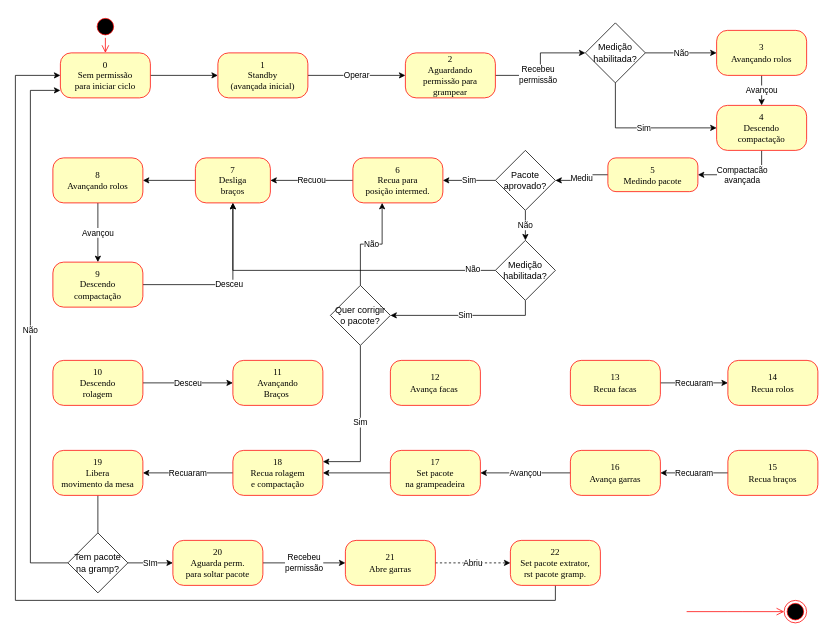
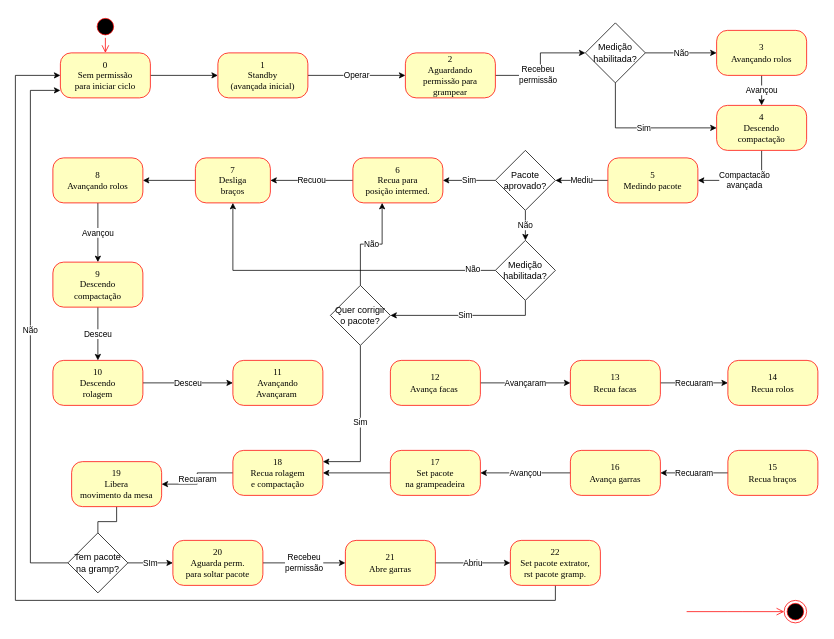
  <mxCell id="0" />
  <mxCell id="1" parent="0" />
  <mxCell id="2" value="" style="ellipse;html=1;shape=startState;fillColor=#000000;strokeColor=#ff0000;rounded=1;shadow=0;comic=0;labelBackgroundColor=none;fontFamily=Verdana;fontSize=12;fontColor=#000000;align=center;direction=south;" parent="1" vertex="1"><mxGeometry x="125" y="20" width="30" height="30" as="geometry" /></mxCell>
  <mxCell id="3" value="Operar" style="edgeStyle=orthogonalEdgeStyle;rounded=0;orthogonalLoop=1;jettySize=auto;html=1;entryX=0;entryY=0.5;entryDx=0;entryDy=0;startArrow=none;" parent="1" target="7" edge="1" source="32"><mxGeometry relative="1" as="geometry"><mxPoint x="310" y="101" as="sourcePoint" /><mxPoint x="450" y="101" as="targetPoint" /></mxGeometry></mxCell>
  <mxCell id="4" style="edgeStyle=orthogonalEdgeStyle;html=1;labelBackgroundColor=none;endArrow=open;endSize=8;strokeColor=#ff0000;fontFamily=Verdana;fontSize=12;align=left;entryX=0.5;entryY=0;entryDx=0;entryDy=0;" parent="1" source="2" target="34" edge="1"><mxGeometry relative="1" as="geometry" /></mxCell>
  <mxCell id="5" value="" style="edgeStyle=orthogonalEdgeStyle;rounded=0;orthogonalLoop=1;jettySize=auto;html=1;" edge="1" parent="1" source="7" target="39"><mxGeometry relative="1" as="geometry" /></mxCell>
  <mxCell id="6" value="Recebeu&lt;br&gt;permissão" style="edgeLabel;html=1;align=center;verticalAlign=middle;resizable=0;points=[];" vertex="1" connectable="0" parent="5"><mxGeometry x="-0.26" y="2" relative="1" as="geometry"><mxPoint as="offset" /></mxGeometry></mxCell>
  <mxCell id="7" value="2&lt;br&gt;Aguardando&lt;br&gt;permissão para&lt;br&gt;grampear" style="rounded=1;whiteSpace=wrap;html=1;arcSize=24;fillColor=#ffffc0;strokeColor=#ff0000;shadow=0;comic=0;labelBackgroundColor=none;fontFamily=Verdana;fontSize=12;fontColor=#000000;align=center;" parent="1" vertex="1"><mxGeometry x="540" y="70" width="120" height="60" as="geometry" /></mxCell>
  <mxCell id="8" value="Compactacão&lt;br&gt;avançada" style="edgeStyle=orthogonalEdgeStyle;rounded=0;orthogonalLoop=1;jettySize=auto;html=1;exitX=0.5;exitY=1;exitDx=0;exitDy=0;entryX=1;entryY=0.5;entryDx=0;entryDy=0;" parent="1" source="9" target="11" edge="1"><mxGeometry relative="1" as="geometry" /></mxCell>
  <mxCell id="9" value="4&lt;br&gt;Descendo&lt;br&gt;compactação" style="rounded=1;whiteSpace=wrap;html=1;arcSize=24;fillColor=#ffffc0;strokeColor=#ff0000;shadow=0;comic=0;labelBackgroundColor=none;fontFamily=Verdana;fontSize=12;fontColor=#000000;align=center;" parent="1" vertex="1"><mxGeometry x="955" y="140" width="120" height="60" as="geometry" /></mxCell>
  <mxCell id="10" value="Mediu" style="edgeStyle=orthogonalEdgeStyle;rounded=0;orthogonalLoop=1;jettySize=auto;html=1;" edge="1" parent="1" source="11" target="24"><mxGeometry relative="1" as="geometry" /></mxCell>
- <mxCell id="11" value="5&lt;br&gt;Medindo pacote" style="rounded=1;whiteSpace=wrap;html=1;arcSize=24;fillColor=#ffffc0;strokeColor=#ff0000;shadow=0;comic=0;labelBackgroundColor=none;fontFamily=Verdana;fontSize=12;fontColor=#000000;align=center;" parent="1" vertex="1"><mxGeometry x="810" y="210" width="120" height="45" as="geometry" /></mxCell>
- <mxCell id="12" value="11&lt;br&gt;Avançando&lt;br&gt;Braços&amp;nbsp;" style="rounded=1;whiteSpace=wrap;html=1;arcSize=24;fillColor=#ffffc0;strokeColor=#ff0000;shadow=0;comic=0;labelBackgroundColor=none;fontFamily=Verdana;fontSize=12;fontColor=#000000;align=center;" parent="1" vertex="1"><mxGeometry x="310" y="480" width="120" height="60" as="geometry" /></mxCell>
+ <mxCell id="11" value="5&lt;br&gt;Medindo pacote" style="rounded=1;whiteSpace=wrap;html=1;arcSize=24;fillColor=#ffffc0;strokeColor=#ff0000;shadow=0;comic=0;labelBackgroundColor=none;fontFamily=Verdana;fontSize=12;fontColor=#000000;align=center;" parent="1" vertex="1"><mxGeometry x="810" y="210" width="120" height="60" as="geometry" /></mxCell>
+ <mxCell id="12" value="11&lt;br&gt;Avançando&lt;br&gt;Avançaram&amp;nbsp;" style="rounded=1;whiteSpace=wrap;html=1;arcSize=24;fillColor=#ffffc0;strokeColor=#ff0000;shadow=0;comic=0;labelBackgroundColor=none;fontFamily=Verdana;fontSize=12;fontColor=#000000;align=center;" parent="1" vertex="1"><mxGeometry x="310" y="480" width="120" height="60" as="geometry" /></mxCell>
  <mxCell id="13" value="Recuou" style="edgeStyle=orthogonalEdgeStyle;rounded=0;orthogonalLoop=1;jettySize=auto;html=1;" parent="1" source="14" target="17" edge="1"><mxGeometry relative="1" as="geometry"><Array as="points"><mxPoint x="430" y="240" /><mxPoint x="430" y="240" /></Array></mxGeometry></mxCell>
  <mxCell id="14" value="6&lt;br&gt;Recua para&lt;br&gt;posição intermed." style="rounded=1;whiteSpace=wrap;html=1;arcSize=24;fillColor=#ffffc0;strokeColor=#ff0000;shadow=0;comic=0;labelBackgroundColor=none;fontFamily=Verdana;fontSize=12;fontColor=#000000;align=center;" parent="1" vertex="1"><mxGeometry x="470" y="210" width="120" height="60" as="geometry" /></mxCell>
  <mxCell id="15" value="Avançou" style="edgeStyle=orthogonalEdgeStyle;rounded=0;orthogonalLoop=1;jettySize=auto;html=1;startArrow=none;" edge="1" parent="1" source="40" target="26"><mxGeometry relative="1" as="geometry" /></mxCell>
  <mxCell id="16" value="" style="edgeStyle=orthogonalEdgeStyle;rounded=0;orthogonalLoop=1;jettySize=auto;html=1;" edge="1" parent="1" source="17" target="40"><mxGeometry relative="1" as="geometry" /></mxCell>
  <mxCell id="17" value="7&lt;br&gt;Desliga&lt;br&gt;braços" style="rounded=1;whiteSpace=wrap;html=1;arcSize=24;fillColor=#ffffc0;strokeColor=#ff0000;shadow=0;comic=0;labelBackgroundColor=none;fontFamily=Verdana;fontSize=12;fontColor=#000000;align=center;" parent="1" vertex="1"><mxGeometry x="260" y="210" width="100" height="60" as="geometry" /></mxCell>
  <mxCell id="18" value="Desceu" style="edgeStyle=orthogonalEdgeStyle;rounded=0;orthogonalLoop=1;jettySize=auto;html=1;" edge="1" parent="1" source="19" target="12"><mxGeometry relative="1" as="geometry" /></mxCell>
  <mxCell id="19" value="10&lt;br&gt;Descendo&lt;br&gt;rolagem" style="rounded=1;whiteSpace=wrap;html=1;arcSize=24;fillColor=#ffffc0;strokeColor=#ff0000;shadow=0;comic=0;labelBackgroundColor=none;fontFamily=Verdana;fontSize=12;fontColor=#000000;align=center;" vertex="1" parent="1"><mxGeometry x="70" y="480" width="120" height="60" as="geometry" /></mxCell>
  <mxCell id="20" value="Avançou" style="edgeStyle=orthogonalEdgeStyle;rounded=0;orthogonalLoop=1;jettySize=auto;html=1;" edge="1" parent="1" source="21" target="9"><mxGeometry relative="1" as="geometry" /></mxCell>
  <mxCell id="21" value="3&lt;br&gt;Avançando rolos" style="rounded=1;whiteSpace=wrap;html=1;arcSize=24;fillColor=#ffffc0;strokeColor=#ff0000;shadow=0;comic=0;labelBackgroundColor=none;fontFamily=Verdana;fontSize=12;fontColor=#000000;align=center;" vertex="1" parent="1"><mxGeometry x="955" y="40" width="120" height="60" as="geometry" /></mxCell>
  <mxCell id="22" value="Sim" style="edgeStyle=orthogonalEdgeStyle;rounded=0;orthogonalLoop=1;jettySize=auto;html=1;" edge="1" parent="1" source="24" target="14"><mxGeometry relative="1" as="geometry" /></mxCell>
  <mxCell id="23" value="Não" style="edgeStyle=orthogonalEdgeStyle;rounded=0;orthogonalLoop=1;jettySize=auto;html=1;" edge="1" parent="1" source="24" target="55"><mxGeometry relative="1" as="geometry" /></mxCell>
  <mxCell id="24" value="Pacote&lt;br&gt;aprovado?" style="rhombus;whiteSpace=wrap;html=1;" vertex="1" parent="1"><mxGeometry x="660" y="200" width="80" height="80" as="geometry" /></mxCell>
- <mxCell id="25" value="Desceu" style="edgeStyle=orthogonalEdgeStyle;rounded=0;orthogonalLoop=1;jettySize=auto;html=1;" edge="1" parent="1" source="26" target="17"><mxGeometry relative="1" as="geometry" /></mxCell>
+ <mxCell id="25" value="Desceu" style="edgeStyle=orthogonalEdgeStyle;rounded=0;orthogonalLoop=1;jettySize=auto;html=1;" edge="1" parent="1" source="26" target="19"><mxGeometry relative="1" as="geometry" /></mxCell>
  <mxCell id="26" value="9&lt;br&gt;Descendo&lt;br&gt;compactação" style="rounded=1;whiteSpace=wrap;html=1;arcSize=24;fillColor=#ffffc0;strokeColor=#ff0000;shadow=0;comic=0;labelBackgroundColor=none;fontFamily=Verdana;fontSize=12;fontColor=#000000;align=center;" vertex="1" parent="1"><mxGeometry x="70" y="349" width="120" height="60" as="geometry" /></mxCell>
+ <mxCell id="27" value="Avançaram" style="edgeStyle=orthogonalEdgeStyle;rounded=0;orthogonalLoop=1;jettySize=auto;html=1;entryX=0;entryY=0.5;entryDx=0;entryDy=0;" edge="1" parent="1" source="28" target="30"><mxGeometry relative="1" as="geometry"><mxPoint x="740" y="510" as="targetPoint" /></mxGeometry></mxCell>
  <mxCell id="28" value="12&lt;br&gt;Avança facas&amp;nbsp;" style="rounded=1;whiteSpace=wrap;html=1;arcSize=24;fillColor=#ffffc0;strokeColor=#ff0000;shadow=0;comic=0;labelBackgroundColor=none;fontFamily=Verdana;fontSize=12;fontColor=#000000;align=center;" vertex="1" parent="1"><mxGeometry x="520" y="480" width="120" height="60" as="geometry" /></mxCell>
  <mxCell id="29" value="Recuaram" style="edgeStyle=orthogonalEdgeStyle;rounded=0;orthogonalLoop=1;jettySize=auto;html=1;" edge="1" parent="1" source="30" target="31"><mxGeometry relative="1" as="geometry" /></mxCell>
  <mxCell id="30" value="13&lt;br&gt;Recua facas" style="rounded=1;whiteSpace=wrap;html=1;arcSize=24;fillColor=#ffffc0;strokeColor=#ff0000;shadow=0;comic=0;labelBackgroundColor=none;fontFamily=Verdana;fontSize=12;fontColor=#000000;align=center;" vertex="1" parent="1"><mxGeometry x="760" y="480" width="120" height="60" as="geometry" /></mxCell>
  <mxCell id="31" value="14&lt;br&gt;Recua rolos" style="rounded=1;whiteSpace=wrap;html=1;arcSize=24;fillColor=#ffffc0;strokeColor=#ff0000;shadow=0;comic=0;labelBackgroundColor=none;fontFamily=Verdana;fontSize=12;fontColor=#000000;align=center;" vertex="1" parent="1"><mxGeometry x="970" y="480" width="120" height="60" as="geometry" /></mxCell>
  <mxCell id="32" value="1&lt;br&gt;Standby&lt;br&gt;(avançada inicial)" style="rounded=1;whiteSpace=wrap;html=1;arcSize=24;fillColor=#ffffc0;strokeColor=#ff0000;shadow=0;comic=0;labelBackgroundColor=none;fontFamily=Verdana;fontSize=12;fontColor=#000000;align=center;" parent="1" vertex="1"><mxGeometry x="290" y="70" width="120" height="60" as="geometry" /></mxCell>
  <mxCell id="33" value="" style="edgeStyle=orthogonalEdgeStyle;rounded=0;orthogonalLoop=1;jettySize=auto;html=1;" edge="1" parent="1" source="34" target="32"><mxGeometry relative="1" as="geometry" /></mxCell>
  <mxCell id="34" value="0&lt;br&gt;Sem permissão&lt;br&gt;para iniciar ciclo" style="rounded=1;whiteSpace=wrap;html=1;arcSize=24;fillColor=#ffffc0;strokeColor=#ff0000;shadow=0;comic=0;labelBackgroundColor=none;fontFamily=Verdana;fontSize=12;fontColor=#000000;align=center;" vertex="1" parent="1"><mxGeometry x="80" y="70" width="120" height="60" as="geometry" /></mxCell>
  <mxCell id="35" value="" style="ellipse;html=1;shape=endState;fillColor=#000000;strokeColor=#ff0000;rounded=1;shadow=0;comic=0;labelBackgroundColor=none;fontFamily=Verdana;fontSize=12;fontColor=#000000;align=center;" parent="1" vertex="1"><mxGeometry x="1045" y="800" width="30" height="30" as="geometry" /></mxCell>
  <mxCell id="36" style="edgeStyle=elbowEdgeStyle;html=1;labelBackgroundColor=none;endArrow=open;endSize=8;strokeColor=#ff0000;fontFamily=Verdana;fontSize=12;align=left;" parent="1" target="35" edge="1"><mxGeometry relative="1" as="geometry"><mxPoint x="915" y="815" as="sourcePoint" /></mxGeometry></mxCell>
  <mxCell id="37" value="Não" style="edgeStyle=orthogonalEdgeStyle;rounded=0;orthogonalLoop=1;jettySize=auto;html=1;" edge="1" parent="1" source="39" target="21"><mxGeometry relative="1" as="geometry" /></mxCell>
  <mxCell id="38" value="Sim" style="edgeStyle=orthogonalEdgeStyle;rounded=0;orthogonalLoop=1;jettySize=auto;html=1;exitX=0.5;exitY=1;exitDx=0;exitDy=0;entryX=0;entryY=0.5;entryDx=0;entryDy=0;" edge="1" parent="1" source="39" target="9"><mxGeometry relative="1" as="geometry" /></mxCell>
  <mxCell id="39" value="Medição&lt;br&gt;habilitada?" style="rhombus;whiteSpace=wrap;html=1;" vertex="1" parent="1"><mxGeometry x="780" y="30" width="80" height="80" as="geometry" /></mxCell>
  <mxCell id="40" value="8&lt;br&gt;Avançando rolos" style="rounded=1;whiteSpace=wrap;html=1;arcSize=24;fillColor=#ffffc0;strokeColor=#ff0000;shadow=0;comic=0;labelBackgroundColor=none;fontFamily=Verdana;fontSize=12;fontColor=#000000;align=center;" vertex="1" parent="1"><mxGeometry x="70" y="210" width="120" height="60" as="geometry" /></mxCell>
  <mxCell id="41" value="Recuaram" style="edgeStyle=orthogonalEdgeStyle;rounded=0;orthogonalLoop=1;jettySize=auto;html=1;entryX=1;entryY=0.5;entryDx=0;entryDy=0;" edge="1" parent="1" source="42" target="44"><mxGeometry relative="1" as="geometry" /></mxCell>
  <mxCell id="42" value="15&lt;br&gt;Recua braços" style="rounded=1;whiteSpace=wrap;html=1;arcSize=24;fillColor=#ffffc0;strokeColor=#ff0000;shadow=0;comic=0;labelBackgroundColor=none;fontFamily=Verdana;fontSize=12;fontColor=#000000;align=center;" vertex="1" parent="1"><mxGeometry x="970" y="600" width="120" height="60" as="geometry" /></mxCell>
  <mxCell id="43" value="Avançou" style="edgeStyle=orthogonalEdgeStyle;rounded=0;orthogonalLoop=1;jettySize=auto;html=1;" edge="1" parent="1" source="44" target="60"><mxGeometry relative="1" as="geometry" /></mxCell>
  <mxCell id="44" value="16&lt;br&gt;Avança garras" style="rounded=1;whiteSpace=wrap;html=1;arcSize=24;fillColor=#ffffc0;strokeColor=#ff0000;shadow=0;comic=0;labelBackgroundColor=none;fontFamily=Verdana;fontSize=12;fontColor=#000000;align=center;" vertex="1" parent="1"><mxGeometry x="760" y="600" width="120" height="60" as="geometry" /></mxCell>
  <mxCell id="45" value="Recuaram" style="edgeStyle=orthogonalEdgeStyle;rounded=0;orthogonalLoop=1;jettySize=auto;html=1;" edge="1" parent="1" source="46" target="48"><mxGeometry relative="1" as="geometry" /></mxCell>
  <mxCell id="46" value="18&lt;br&gt;Recua rolagem&lt;br&gt;e compactação" style="rounded=1;whiteSpace=wrap;html=1;arcSize=24;fillColor=#ffffc0;strokeColor=#ff0000;shadow=0;comic=0;labelBackgroundColor=none;fontFamily=Verdana;fontSize=12;fontColor=#000000;align=center;" vertex="1" parent="1"><mxGeometry x="310" y="600" width="120" height="60" as="geometry" /></mxCell>
  <mxCell id="47" value="" style="edgeStyle=orthogonalEdgeStyle;rounded=0;orthogonalLoop=1;jettySize=auto;html=1;endArrow=none;" edge="1" parent="1" source="48" target="63"><mxGeometry relative="1" as="geometry" /></mxCell>
- <mxCell id="48" value="19&lt;br&gt;Libera&lt;br&gt;movimento da mesa" style="rounded=1;whiteSpace=wrap;html=1;arcSize=24;fillColor=#ffffc0;strokeColor=#ff0000;shadow=0;comic=0;labelBackgroundColor=none;fontFamily=Verdana;fontSize=12;fontColor=#000000;align=center;" vertex="1" parent="1"><mxGeometry x="70" y="600" width="120" height="60" as="geometry" /></mxCell>
- <mxCell id="49" value="Abriu" style="edgeStyle=orthogonalEdgeStyle;rounded=0;orthogonalLoop=1;jettySize=auto;html=1;exitX=1;exitY=0.5;exitDx=0;exitDy=0;dashed=1;" edge="1" parent="1" source="66" target="51"><mxGeometry relative="1" as="geometry"><mxPoint x="620" y="750" as="sourcePoint" /></mxGeometry></mxCell>
+ <mxCell id="48" value="19&lt;br&gt;Libera&lt;br&gt;movimento da mesa" style="rounded=1;whiteSpace=wrap;html=1;arcSize=24;fillColor=#ffffc0;strokeColor=#ff0000;shadow=0;comic=0;labelBackgroundColor=none;fontFamily=Verdana;fontSize=12;fontColor=#000000;align=center;" vertex="1" parent="1"><mxGeometry x="95" y="615" width="120" height="60" as="geometry" /></mxCell>
+ <mxCell id="49" value="Abriu" style="edgeStyle=orthogonalEdgeStyle;rounded=0;orthogonalLoop=1;jettySize=auto;html=1;exitX=1;exitY=0.5;exitDx=0;exitDy=0;" edge="1" parent="1" source="66" target="51"><mxGeometry relative="1" as="geometry"><mxPoint x="620" y="750" as="sourcePoint" /></mxGeometry></mxCell>
  <mxCell id="50" style="edgeStyle=orthogonalEdgeStyle;rounded=0;orthogonalLoop=1;jettySize=auto;html=1;exitX=0.5;exitY=1;exitDx=0;exitDy=0;entryX=0;entryY=0.5;entryDx=0;entryDy=0;" edge="1" parent="1" source="51" target="34"><mxGeometry relative="1" as="geometry"><Array as="points"><mxPoint x="740" y="800" /><mxPoint x="20" y="800" /><mxPoint x="20" y="100" /></Array></mxGeometry></mxCell>
  <mxCell id="51" value="22&lt;br&gt;Set pacote extrator,&lt;br&gt;rst pacote gramp." style="rounded=1;whiteSpace=wrap;html=1;arcSize=24;fillColor=#ffffc0;strokeColor=#ff0000;shadow=0;comic=0;labelBackgroundColor=none;fontFamily=Verdana;fontSize=12;fontColor=#000000;align=center;" vertex="1" parent="1"><mxGeometry x="680" y="720" width="120" height="60" as="geometry" /></mxCell>
  <mxCell id="52" value="Sim" style="edgeStyle=orthogonalEdgeStyle;rounded=0;orthogonalLoop=1;jettySize=auto;html=1;exitX=0.5;exitY=1;exitDx=0;exitDy=0;" edge="1" parent="1" source="55" target="58"><mxGeometry relative="1" as="geometry" /></mxCell>
  <mxCell id="53" value="" style="edgeStyle=orthogonalEdgeStyle;rounded=0;orthogonalLoop=1;jettySize=auto;html=1;exitX=0;exitY=0.5;exitDx=0;exitDy=0;entryX=0.5;entryY=1;entryDx=0;entryDy=0;" edge="1" parent="1" source="55" target="17"><mxGeometry relative="1" as="geometry" /></mxCell>
  <mxCell id="54" value="Não" style="edgeLabel;html=1;align=center;verticalAlign=middle;resizable=0;points=[];" vertex="1" connectable="0" parent="53"><mxGeometry x="-0.855" y="-2" relative="1" as="geometry"><mxPoint x="1" as="offset" /></mxGeometry></mxCell>
  <mxCell id="55" value="Medição&lt;br&gt;habilitada?" style="rhombus;whiteSpace=wrap;html=1;" vertex="1" parent="1"><mxGeometry x="660" y="320" width="80" height="80" as="geometry" /></mxCell>
  <mxCell id="56" value="Não" style="edgeStyle=orthogonalEdgeStyle;rounded=0;orthogonalLoop=1;jettySize=auto;html=1;entryX=0.325;entryY=1;entryDx=0;entryDy=0;entryPerimeter=0;" edge="1" parent="1" source="58" target="14"><mxGeometry relative="1" as="geometry" /></mxCell>
  <mxCell id="57" value="Sim" style="edgeStyle=orthogonalEdgeStyle;rounded=0;orthogonalLoop=1;jettySize=auto;html=1;exitX=0.5;exitY=1;exitDx=0;exitDy=0;entryX=1;entryY=0.25;entryDx=0;entryDy=0;" edge="1" parent="1" source="58" target="46"><mxGeometry relative="1" as="geometry" /></mxCell>
  <mxCell id="58" value="Quer corrigir&lt;br&gt;o pacote?" style="rhombus;whiteSpace=wrap;html=1;" vertex="1" parent="1"><mxGeometry x="440" y="380" width="80" height="80" as="geometry" /></mxCell>
  <mxCell id="59" value="" style="edgeStyle=orthogonalEdgeStyle;rounded=0;orthogonalLoop=1;jettySize=auto;html=1;" edge="1" parent="1" source="60" target="46"><mxGeometry relative="1" as="geometry" /></mxCell>
  <mxCell id="60" value="17&lt;br&gt;Set pacote&lt;br&gt;na grampeadeira" style="rounded=1;whiteSpace=wrap;html=1;arcSize=24;fillColor=#ffffc0;strokeColor=#ff0000;shadow=0;comic=0;labelBackgroundColor=none;fontFamily=Verdana;fontSize=12;fontColor=#000000;align=center;" vertex="1" parent="1"><mxGeometry x="520" y="600" width="120" height="60" as="geometry" /></mxCell>
  <mxCell id="61" value="SIm" style="edgeStyle=orthogonalEdgeStyle;rounded=0;orthogonalLoop=1;jettySize=auto;html=1;" edge="1" parent="1" source="63" target="65"><mxGeometry relative="1" as="geometry" /></mxCell>
  <mxCell id="62" value="Não" style="edgeStyle=orthogonalEdgeStyle;rounded=0;orthogonalLoop=1;jettySize=auto;html=1;exitX=0;exitY=0.5;exitDx=0;exitDy=0;" edge="1" parent="1" source="63"><mxGeometry relative="1" as="geometry"><mxPoint x="80" y="120" as="targetPoint" /><Array as="points"><mxPoint x="40" y="750" /><mxPoint x="40" y="120" /><mxPoint x="80" y="120" /></Array></mxGeometry></mxCell>
  <mxCell id="63" value="Tem pacote na gramp?" style="rhombus;whiteSpace=wrap;html=1;" vertex="1" parent="1"><mxGeometry x="90" y="710" width="80" height="80" as="geometry" /></mxCell>
  <mxCell id="64" value="Recebeu&lt;br&gt;permissão" style="edgeStyle=orthogonalEdgeStyle;rounded=0;orthogonalLoop=1;jettySize=auto;html=1;" edge="1" parent="1" source="65" target="66"><mxGeometry relative="1" as="geometry" /></mxCell>
  <mxCell id="65" value="20&lt;br&gt;Aguarda perm.&lt;br&gt;para soltar pacote" style="rounded=1;whiteSpace=wrap;html=1;arcSize=24;fillColor=#ffffc0;strokeColor=#ff0000;shadow=0;comic=0;labelBackgroundColor=none;fontFamily=Verdana;fontSize=12;fontColor=#000000;align=center;" vertex="1" parent="1"><mxGeometry x="230" y="720" width="120" height="60" as="geometry" /></mxCell>
  <mxCell id="66" value="21&lt;br&gt;Abre garras" style="rounded=1;whiteSpace=wrap;html=1;arcSize=24;fillColor=#ffffc0;strokeColor=#ff0000;shadow=0;comic=0;labelBackgroundColor=none;fontFamily=Verdana;fontSize=12;fontColor=#000000;align=center;" vertex="1" parent="1"><mxGeometry x="460" y="720" width="120" height="60" as="geometry" /></mxCell>
